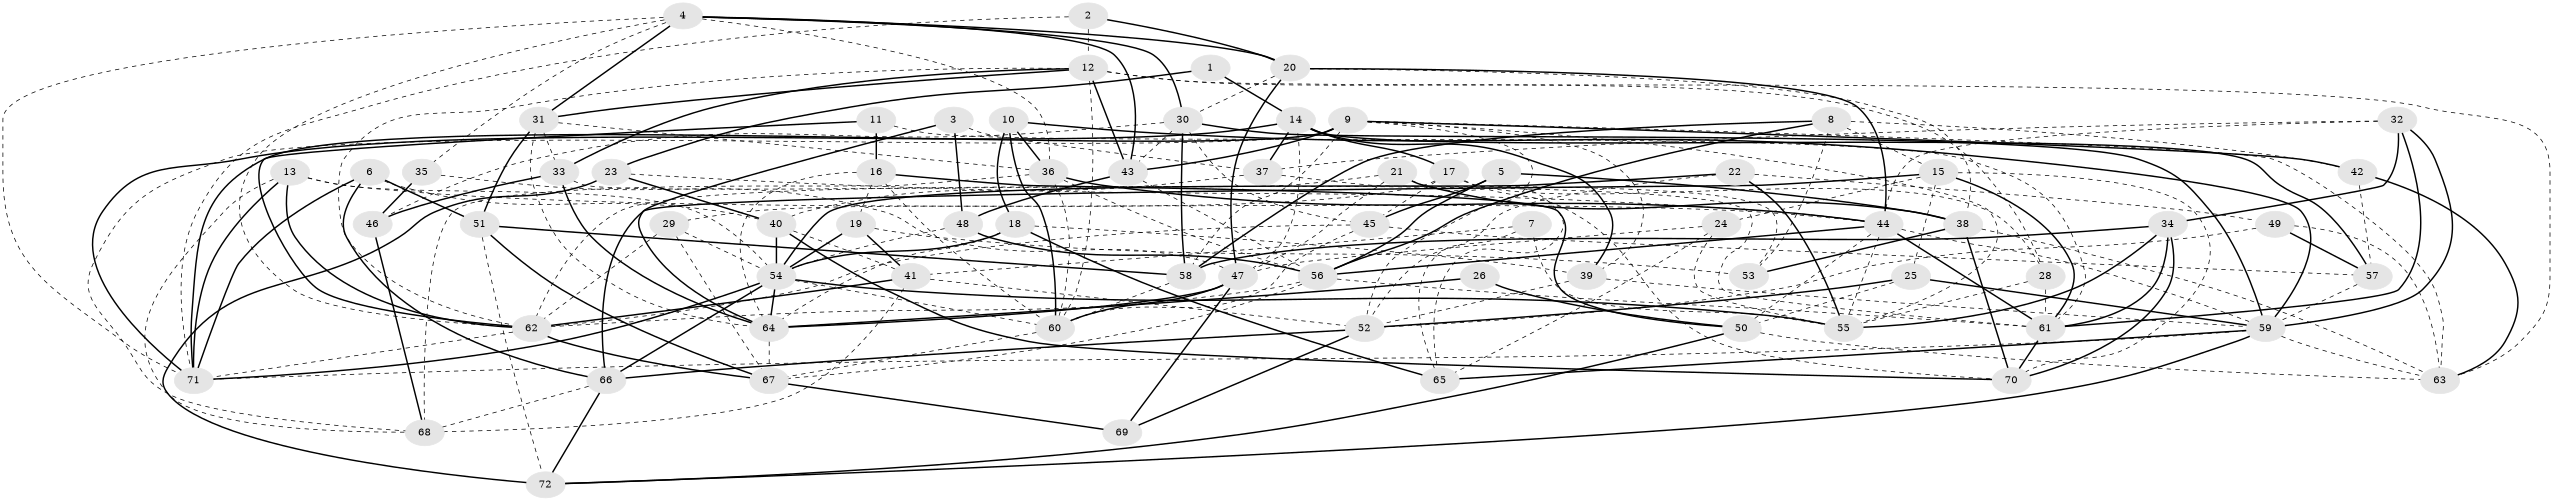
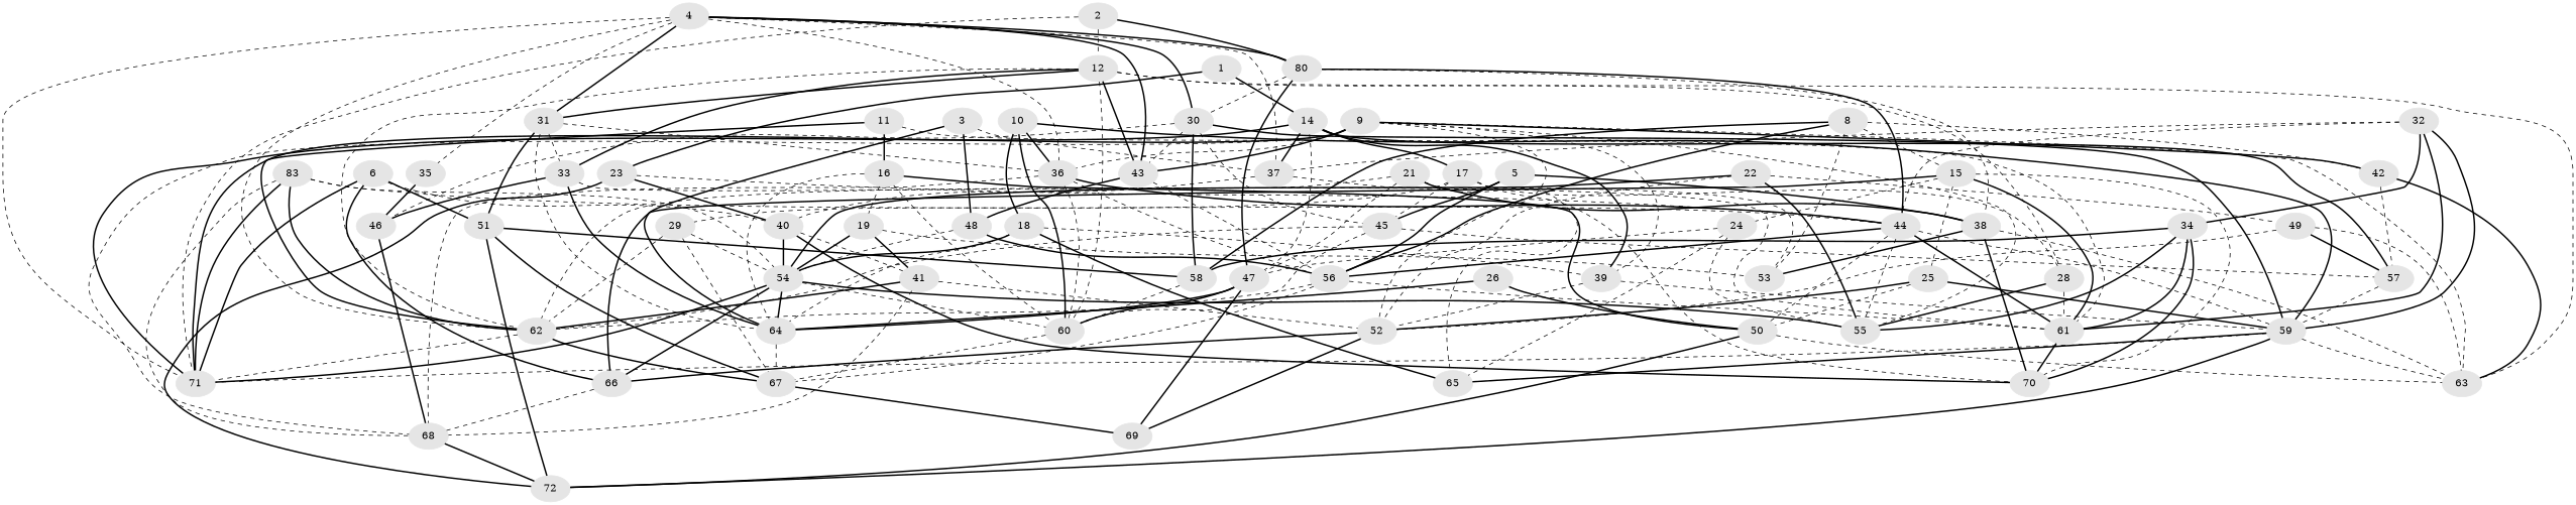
  graph {
    node [color=gray90 style=filled]
    edge [style=dashed weight=1.0]
    1
    14
    23
    71
    37
    39
    17
    47
    57
    40
    44
    72
    2
    12
-   20
+   20 [label=80]
    31
    43
    62
    63
    60
    28
    33
    30
    38
    3
    48
    64
    53
    56
    54
    67
    4
    35
    36
    45
    58
    59
    46
    51
    68
    5
    70
    61
    6
    66
    41
-   7
    55
    65
    52
    8
    15
    42
    24
    25
    9
    69
    10
    18
    11
    16
    19
    50
-   13
+   13 [label=83]
    29
    21
    22
    49
    26
    32
    34
    1 -- 14 [style=bold]
    1 -- 23 [style=bold]
    14 -- 71 [style=bold]
    14 -- 37 [style=bold]
    14 -- 39 [style=bold]
    14 -- 17 [style=bold]
    14 -- 47
    14 -- 57 [style=bold]
    23 -- 40 [style=bold]
    23 -- 44
    23 -- 72 [style=bold]
    37 -- 40
    37 -- 53
    39 -- 59
    39 -- 52
    17 -- 28
    17 -- 45
    17 -- 70
    17 -- 29
    47 -- 60 [style=bold]
    47 -- 64 [style=bold]
    47 -- 69 [style=bold]
    57 -- 59
    40 -- 54 [style=bold]
    40 -- 70 [style=bold]
    40 -- 41
    44 -- 56 [style=bold]
    44 -- 59
    44 -- 61 [style=bold]
    44 -- 55
    44 -- 50
    2 -- 71
    2 -- 12
    2 -- 20 [style=bold]
    12 -- 31 [style=bold]
    12 -- 43 [style=bold]
    12 -- 62
    12 -- 63
    12 -- 60
    12 -- 28
    12 -- 33 [style=bold]
    20 -- 47 [style=bold]
    20 -- 44 [style=bold]
    20 -- 30
    20 -- 38
    31 -- 33
    31 -- 64
    31 -- 36
    31 -- 51 [style=bold]
    43 -- 48 [style=bold weight=2.0]
    43 -- 56
    62 -- 71
    62 -- 67 [style=bold]
    60 -- 67
    28 -- 61
-   28 -- 55
+   28 -- 55 [style=bold]
    33 -- 64 [style=bold]
    33 -- 46 [style=bold]
    33 -- 61
    30 -- 43
    30 -- 45
    30 -- 58 [style=bold]
    30 -- 59 [style=bold]
    30 -- 46
    38 -- 63
    38 -- 53 [style=bold]
    38 -- 70 [style=bold]
    3 -- 37
    3 -- 48 [style=bold]
    3 -- 64 [style=bold]
    48 -- 56 [style=bold]
    48 -- 54
    64 -- 67
    56 -- 62
    56 -- 67
    56 -- 61
    54 -- 71 [style=bold]
    54 -- 60
    54 -- 64 [style=bold]
    54 -- 66 [style=bold]
    54 -- 55 [style=bold weight=2.0]
    67 -- 69 [style=bold]
    4 -- 71
+   4 -- 37
    4 -- 20 [style=bold]
    4 -- 31 [style=bold]
    4 -- 43 [style=bold]
    4 -- 62 [weight=2.0]
    4 -- 30 [style=bold]
    4 -- 35
    4 -- 36
-   35 -- 47
    35 -- 46 [style=bold]
    36 -- 44 [style=bold]
    36 -- 60
    36 -- 56
    36 -- 68
    45 -- 57
    45 -- 62
    45 -- 60
    58 -- 60
    59 -- 71
    59 -- 72 [style=bold]
    59 -- 63
    59 -- 65 [style=bold]
    46 -- 68 [style=bold]
-   51 -- 72
+   51 -- 72 [style=bold]
    51 -- 67 [style=bold]
    51 -- 58 [style=bold]
-   66 -- 72 [style=bold]
+   68 -- 72 [style=bold]
    5 -- 38 [style=bold]
    5 -- 56 [style=bold]
    5 -- 45 [style=bold]
    61 -- 70 [style=bold]
    6 -- 71 [style=bold]
    6 -- 40
    6 -- 51 [style=bold]
    6 -- 66 [style=bold]
    66 -- 68
    41 -- 62 [style=bold]
    41 -- 68
    41 -- 52
-   7 -- 41
-   7 -- 55
-   7 -- 65
    52 -- 66 [style=bold]
    52 -- 69 [style=bold]
    8 -- 53
    8 -- 56 [style=bold]
    8 -- 58 [style=bold]
    8 -- 15
    8 -- 42
    15 -- 70
    15 -- 61 [style=bold]
    15 -- 66 [style=bold]
    15 -- 24
    15 -- 25
    42 -- 57
    42 -- 63 [style=bold]
    24 -- 47
    24 -- 55
    24 -- 65
    25 -- 59 [style=bold]
    25 -- 52 [style=bold]
    25 -- 50
    9 -- 71 [style=bold]
    9 -- 39
    9 -- 43 [style=bold weight=2.0]
    9 -- 63
-   9 -- 58
+   9 -- 36
    9 -- 68
    9 -- 55
    9 -- 52
    9 -- 42 [style=bold]
    10 -- 60 [style=bold]
    10 -- 36 [style=bold]
    10 -- 59 [style=bold]
    10 -- 18 [style=bold]
    18 -- 39
    18 -- 64
    18 -- 54 [style=bold]
    18 -- 65 [style=bold]
    11 -- 62 [style=bold]
    11 -- 61
    11 -- 16 [style=bold]
    16 -- 60
    16 -- 64
    16 -- 19
    16 -- 50 [style=bold]
    19 -- 53
    19 -- 54 [style=bold]
    19 -- 41 [style=bold]
    50 -- 72 [style=bold]
    50 -- 63
    13 -- 71 [style=bold]
    13 -- 44
    13 -- 62 [style=bold]
    13 -- 54
    13 -- 68
    29 -- 62
    29 -- 54
    29 -- 67
    21 -- 47
    21 -- 62
    21 -- 38 [style=bold]
    21 -- 65
    22 -- 54 [style=bold]
    22 -- 55 [style=bold]
    22 -- 52
    22 -- 49
    49 -- 57 [style=bold]
    49 -- 63
    49 -- 52
    26 -- 64 [style=bold]
    26 -- 50 [style=bold]
    32 -- 37
    32 -- 44
    32 -- 59 [style=bold]
    32 -- 61 [style=bold]
    32 -- 34 [style=bold]
    34 -- 58 [style=bold]
    34 -- 70 [style=bold]
    34 -- 61 [style=bold]
    34 -- 55 [style=bold]
  }
